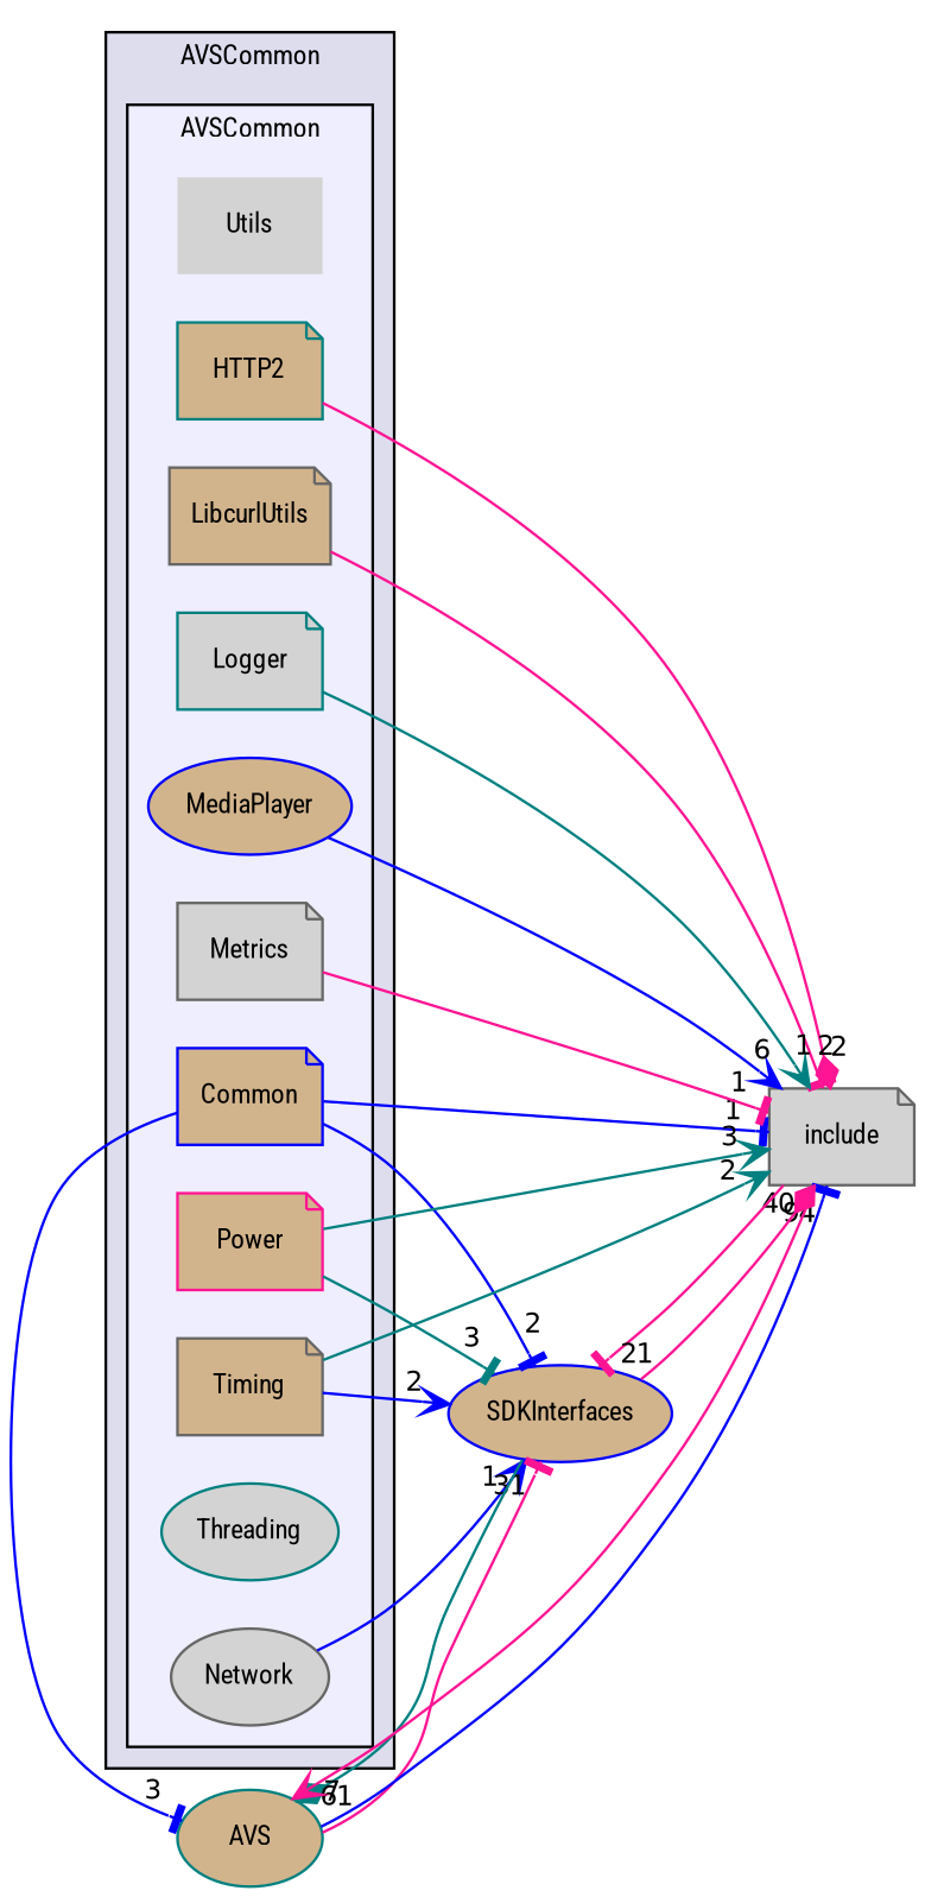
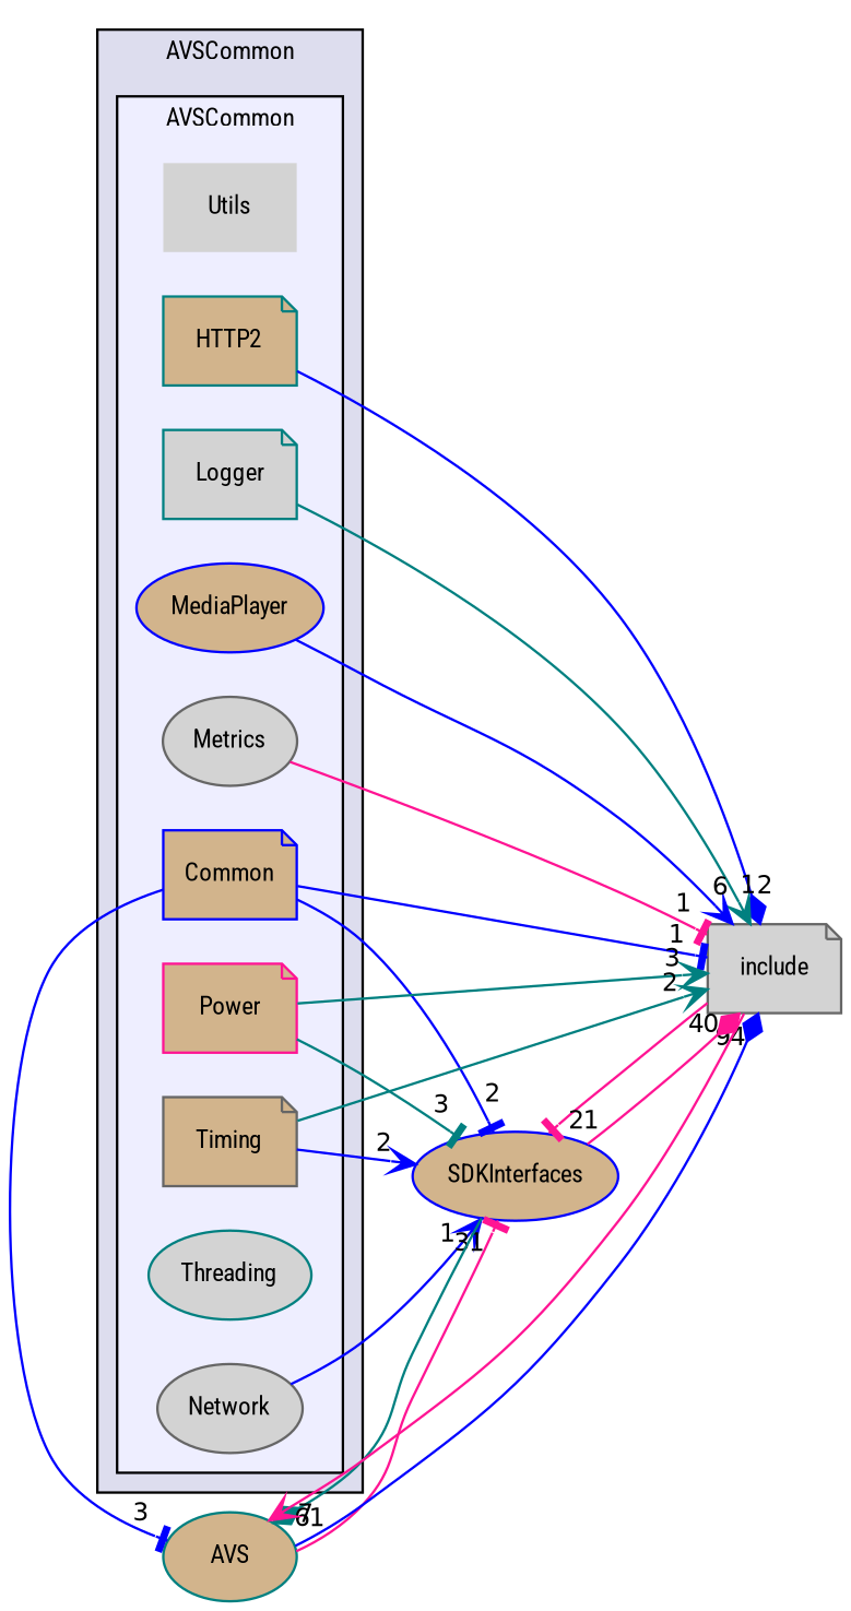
  digraph {
    compound=true
    rankdir=LR
    fontname="Roboto Condensed"
    node [fontname="Roboto Condensed" fontsize=10 shape=note style=filled fillcolor=tan color=gray40]
    edge [headlabel=2 labeldistance=1.5 labelfontname=Helvetica labelfontsize=10 color=blue arrowhead=tee fontname="Roboto Condensed"]
    n1 [label=Utils shape=plaintext fillcolor=lightgrey color=deeppink]
    n2 [color=blue label=Common]
    n3 [color=teal label=HTTP2]
-   n4 [label=LibcurlUtils]
    n5 [color=teal fillcolor=lightgrey label=Logger]
    n6 [color=blue label=MediaPlayer shape=ellipse]
-   n7 [fillcolor=lightgrey label=Metrics]
+   n7 [fillcolor=lightgrey label=Metrics shape=ellipse]
    n8 [fillcolor=lightgrey label=Network shape=ellipse]
    n9 [color=deeppink label=Power]
    n10 [color=teal fillcolor=lightgrey label=Threading shape=ellipse]
    n11 [label=Timing]
    n12 [color=teal label=AVS shape=ellipse]
    n13 [color=blue label=SDKInterfaces shape=ellipse]
    n14 [fillcolor=lightgrey label=include]
    subgraph cluster_1 {
      bgcolor="#ddddee"
      fontsize=10
      label=AVSCommon
      pencolor=black
      subgraph cluster_2 {
        bgcolor="#eeeeff"
        fontsize=10
        pencolor=black
        n1
        n2
        n3
-       n4
        n5
        n6
        n7
        n8
        n9
        n10
        n11
      }
    }
    n2 -> n12 [headlabel=3]
    n2 -> n13
    n2 -> n14 [headlabel=1]
-   n3 -> n14 [color=deeppink arrowhead=diamond]
-   n4 -> n14 [color=deeppink]
+   n3 -> n14 [arrowhead=diamond]
    n5 -> n14 [headlabel=1 color=teal arrowhead=vee]
    n6 -> n14 [headlabel=6 arrowhead=vee]
    n7 -> n14 [headlabel=1 color=deeppink]
    n8 -> n13 [headlabel=1 arrowhead=vee]
    n9 -> n13 [headlabel=3 color=teal]
    n9 -> n14 [headlabel=3 color=teal arrowhead=vee]
    n11 -> n13 [arrowhead=vee]
    n11 -> n14 [color=teal arrowhead=vee]
    n12 -> n13 [headlabel=31 color=deeppink]
-   n12 -> n14 [headlabel=94]
+   n12 -> n14 [headlabel=94 arrowhead=diamond]
    n13 -> n12 [headlabel=61 color=teal arrowhead=diamond]
    n13 -> n14 [headlabel=40 color=deeppink arrowhead=diamond]
    n14 -> n12 [headlabel=7 color=deeppink arrowhead=vee]
    n14 -> n13 [headlabel=21 color=deeppink]
  }
